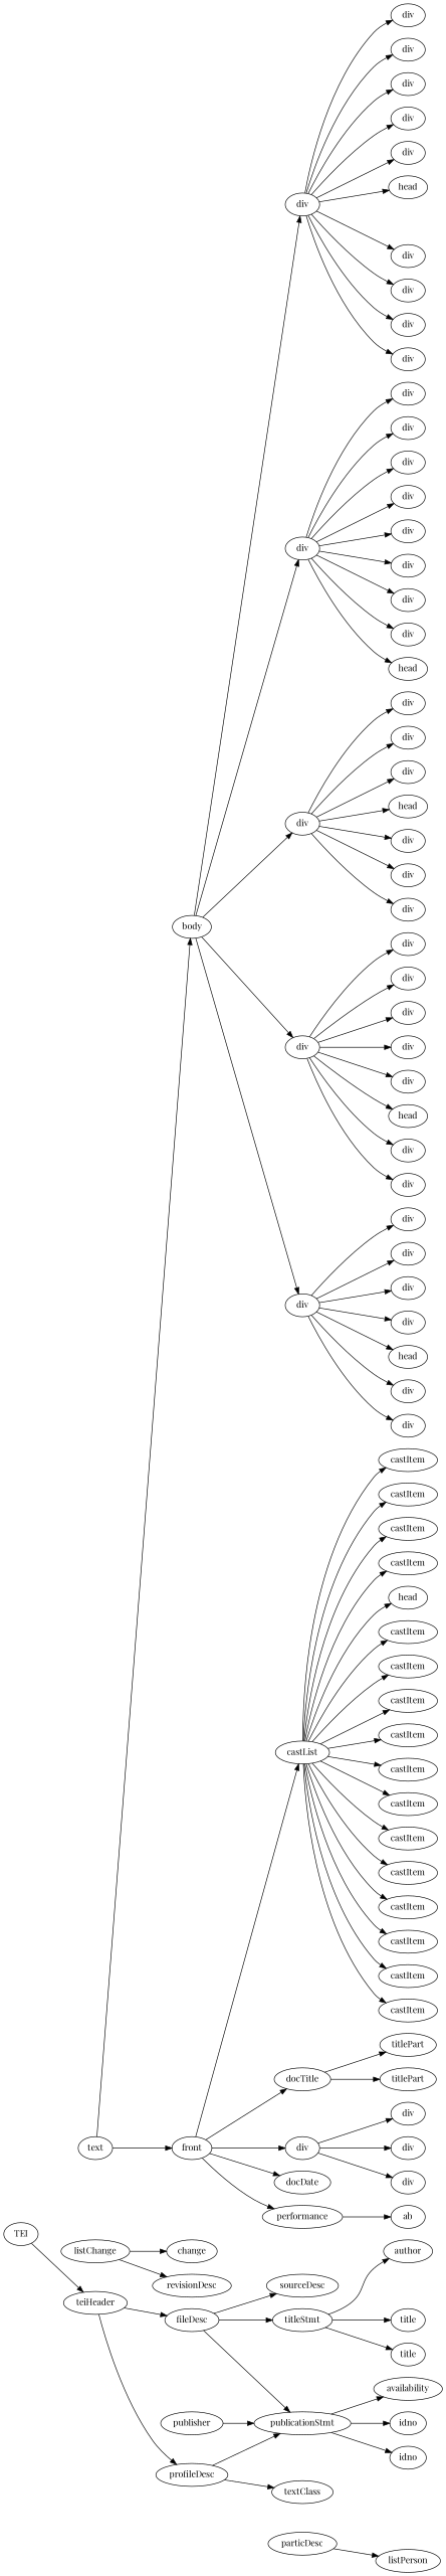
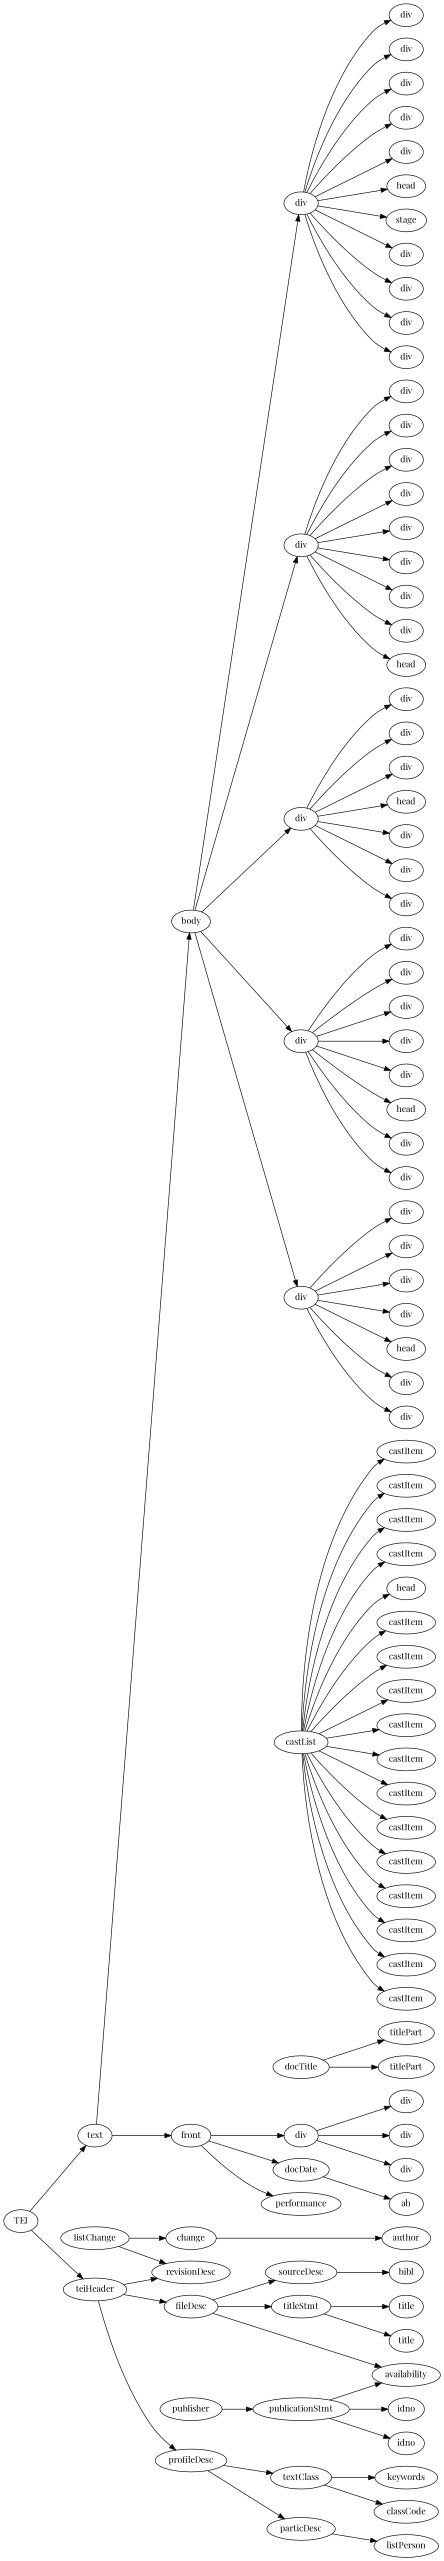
  digraph {
    fontname="Playfair Display"
    rankdir=LR
    node [fontname="Playfair Display"]
    edge [fontname="Playfair Display"]
    n1 [label=TEI]
    n2 [label=teiHeader]
    n3 [label=text]
    n4 [label=fileDesc]
    n5 [label=profileDesc]
    n6 [label=revisionDesc]
    n7 [label=front]
    n8 [label=body]
    n9 [label=titleStmt]
    n10 [label=publicationStmt]
    n11 [label=sourceDesc]
    n12 [label=particDesc]
    n13 [label=textClass]
    n14 [label=title]
    n15 [label=title]
    n16 [label=author]
    n17 [label=idno]
    n18 [label=idno]
    n19 [label=availability]
+   n20 [label=bibl]
    n21 [label=publisher]
    n22 [label=listPerson]
+   n23 [label=keywords]
+   n24 [label=classCode]
    n25 [label=listChange]
    n26 [label=change]
    n27 [label=docTitle]
    n28 [label=docDate]
    n29 [label=div]
    n30 [label=performance]
    n31 [label=castList]
    n32 [label=div]
    n33 [label=div]
    n34 [label=div]
    n35 [label=div]
    n36 [label=div]
    n37 [label=titlePart]
    n38 [label=titlePart]
    n39 [label=div]
    n40 [label=div]
    n41 [label=div]
    n42 [label=ab]
    n43 [label=head]
    n44 [label=castItem]
    n45 [label=castItem]
    n46 [label=castItem]
    n47 [label=castItem]
    n48 [label=castItem]
    n49 [label=castItem]
    n50 [label=castItem]
    n51 [label=castItem]
    n52 [label=castItem]
    n53 [label=castItem]
    n54 [label=castItem]
    n55 [label=castItem]
    n56 [label=castItem]
    n57 [label=castItem]
    n58 [label=castItem]
    n59 [label=castItem]
    n60 [label=head]
+   n61 [label=stage]
    n62 [label=div]
    n63 [label=div]
    n64 [label=div]
    n65 [label=div]
    n66 [label=div]
    n67 [label=div]
    n68 [label=div]
    n69 [label=div]
    n70 [label=div]
    n71 [label=head]
    n72 [label=div]
    n73 [label=div]
    n74 [label=div]
    n75 [label=div]
    n76 [label=div]
    n77 [label=div]
    n78 [label=div]
    n79 [label=div]
    n80 [label=head]
    n81 [label=div]
    n82 [label=div]
    n83 [label=div]
    n84 [label=div]
    n85 [label=div]
    n86 [label=div]
    n87 [label=head]
    n88 [label=div]
    n89 [label=div]
    n90 [label=div]
    n91 [label=div]
    n92 [label=div]
    n93 [label=div]
    n94 [label=div]
    n95 [label=head]
    n96 [label=div]
    n97 [label=div]
    n98 [label=div]
    n99 [label=div]
    n100 [label=div]
    n101 [label=div]
    n1 -> n2
+   n1 -> n3
    n2 -> n4
    n2 -> n5
+   n2 -> n6
    n3 -> n7
    n3 -> n8
    n4 -> n9
-   n4 -> n10
+   n4 -> n19
    n4 -> n11
-   n5 -> n10
+   n5 -> n12
    n5 -> n13
-   n7 -> n27
    n7 -> n28
    n7 -> n29
    n7 -> n30
-   n7 -> n31
    n8 -> n32
    n8 -> n33
    n8 -> n34
    n8 -> n35
    n8 -> n36
    n9 -> n14
    n9 -> n15
-   n9 -> n16
+   n26 -> n16
    n10 -> n17
    n10 -> n18
    n10 -> n19
+   n11 -> n20
    n12 -> n22
+   n13 -> n23
+   n13 -> n24
    n21 -> n10
    n25 -> n6
    n25 -> n26
    n27 -> n37
    n27 -> n38
    n29 -> n39
    n29 -> n40
    n29 -> n41
-   n30 -> n42
+   n28 -> n42
    n31 -> n43
    n31 -> n44
    n31 -> n45
    n31 -> n46
    n31 -> n47
    n31 -> n48
    n31 -> n49
    n31 -> n50
    n31 -> n51
    n31 -> n52
    n31 -> n53
    n31 -> n54
    n31 -> n55
    n31 -> n56
    n31 -> n57
    n31 -> n58
    n31 -> n59
    n32 -> n60
+   n32 -> n61
    n32 -> n62
    n32 -> n63
    n32 -> n64
    n32 -> n65
    n32 -> n66
    n32 -> n67
    n32 -> n68
    n32 -> n69
    n32 -> n70
    n33 -> n71
    n33 -> n72
    n33 -> n73
    n33 -> n74
    n33 -> n75
    n33 -> n76
    n33 -> n77
    n33 -> n78
    n33 -> n79
    n34 -> n80
    n34 -> n81
    n34 -> n82
    n34 -> n83
    n34 -> n84
    n34 -> n85
    n34 -> n86
    n35 -> n87
    n35 -> n88
    n35 -> n89
    n35 -> n90
    n35 -> n91
    n35 -> n92
    n35 -> n93
    n35 -> n94
    n36 -> n95
    n36 -> n96
    n36 -> n97
    n36 -> n98
    n36 -> n99
    n36 -> n100
    n36 -> n101
  }
